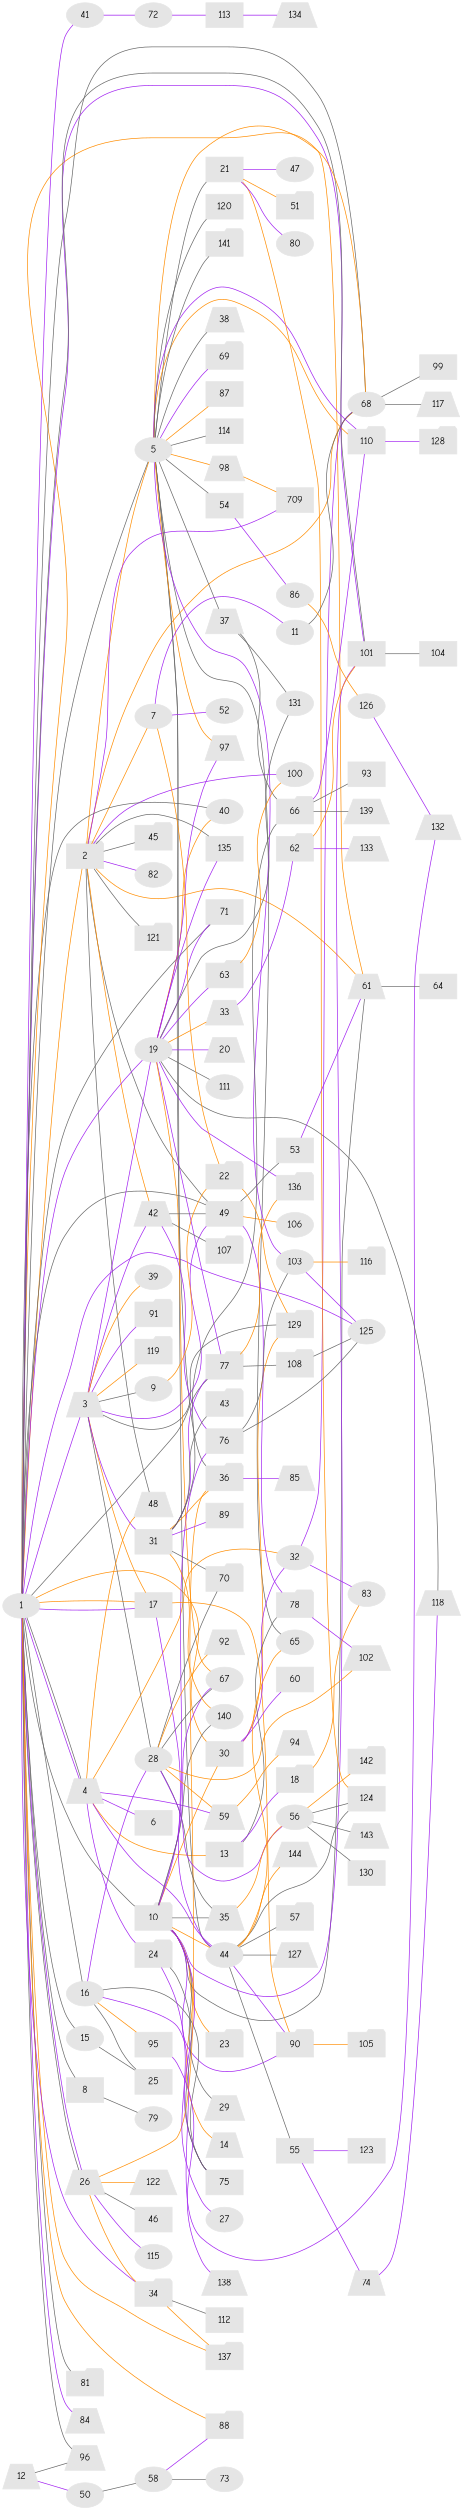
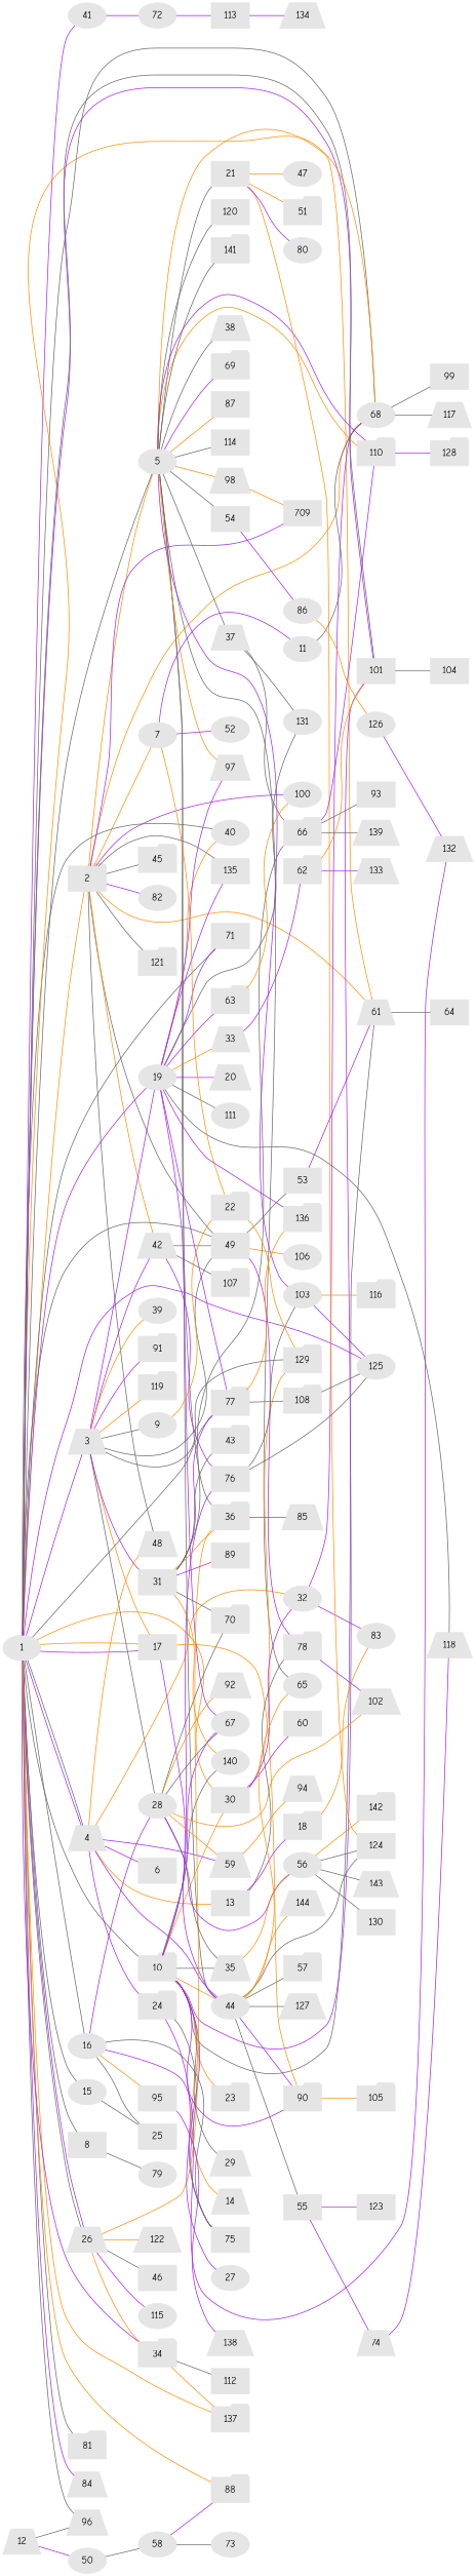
  graph {
    fontname="Comic Neue"
    rankdir=LR
    node [color=gray90 fontname="Comic Neue" shape=ellipse style=filled]
    edge [color=gray40 fontname="Comic Neue"]
    2 [shape=folder]
    1
    3 [shape=trapezium]
    4 [shape=trapezium]
    5
    8 [shape=box]
    10 [shape=folder]
    15
    16
    17 [shape=box]
    19
    26 [shape=trapezium]
    30 [shape=box]
    40
    41
    49 [shape=box]
    61 [shape=trapezium]
    68
    71 [shape=box]
    77 [shape=folder]
    81 [shape=folder]
    84 [shape=trapezium]
    88 [shape=folder]
    96 [shape=trapezium]
    101 [shape=box]
    125
    137 [shape=folder]
    34 [shape=folder]
    7
    42 [shape=trapezium]
    45 [shape=folder]
    48 [shape=trapezium]
    82
    100
    n35 [label=709 shape=box]
    121 [shape=folder]
    135 [shape=box]
    9
    28
    31 [shape=box]
    39
    91 [shape=folder]
    119 [shape=folder]
    129 [shape=folder]
    6 [shape=box]
    13 [shape=box]
    24 [shape=folder]
    32
    44
    59 [shape=trapezium]
    21 [shape=box]
    36 [shape=folder]
    37 [shape=trapezium]
    38 [shape=trapezium]
    54 [shape=box]
    65
    69 [shape=folder]
    87 [shape=box]
    97 [shape=trapezium]
    98 [shape=trapezium]
    103
    110 [shape=folder]
    114 [shape=box]
    120 [shape=box]
    141 [shape=folder]
    79
    14 [shape=trapezium]
    23 [shape=folder]
    29 [shape=trapezium]
    35 [shape=trapezium]
    67
    75 [shape=box]
    76 [shape=box]
    90 [shape=folder]
    140
    12 [shape=trapezium]
    50
    25 [shape=box]
    95 [shape=box]
    132 [shape=trapezium]
    20 [shape=trapezium]
    33 [shape=trapezium]
    63 [shape=folder]
    111
    118 [shape=trapezium]
    131
    136 [shape=folder]
    46 [shape=box]
    115
    122 [shape=trapezium]
    60 [shape=box]
    72
    78 [shape=folder]
    53 [shape=box]
    106
    64 [shape=box]
    99 [shape=box]
    117 [shape=trapezium]
    108 [shape=folder]
    104 [shape=box]
    11
    22 [shape=folder]
    52
    107 [shape=folder]
    56
    70 [shape=folder]
    92 [shape=trapezium]
    102 [shape=trapezium]
    43 [shape=folder]
    66 [shape=folder]
    89 [shape=box]
    18 [shape=folder]
    27
    83
    124 [shape=box]
    55 [shape=box]
    57 [shape=folder]
    127 [shape=trapezium]
    144 [shape=trapezium]
    94 [shape=trapezium]
    47
    51 [shape=folder]
    80
    85 [shape=trapezium]
    86
    116 [shape=folder]
    128 [shape=folder]
    105 [shape=folder]
    58
    138 [shape=trapezium]
    113 [shape=box]
    62 [shape=folder]
    112 [shape=box]
    130 [shape=box]
    142 [shape=folder]
    143 [shape=trapezium]
    93 [shape=box]
    139 [shape=trapezium]
    133 [shape=trapezium]
    74 [shape=trapezium]
    123 [shape=box]
    73
    126
    134 [shape=trapezium]
    2 -- 5 [color=darkorange]
    2 -- 49
    2 -- 61 [color=darkorange]
    2 -- 68 [color=darkorange]
    2 -- 7 [color=darkorange]
    2 -- 42 [color=darkorange]
    2 -- 45
    2 -- 48
    2 -- 82 [color=purple]
    2 -- 100 [color=purple]
    2 -- n35 [color=purple]
    2 -- 121
    2 -- 135
    1 -- 2 [color=darkorange]
    1 -- 3 [color=purple]
    1 -- 4 [color=purple]
    1 -- 4
    1 -- 5
    1 -- 8
    1 -- 10
    1 -- 15
    1 -- 16
    1 -- 17 [color=purple]
    1 -- 17 [color=darkorange]
    1 -- 19 [color=purple]
    1 -- 26
    1 -- 26 [color=purple]
    1 -- 30 [color=darkorange]
    1 -- 40
    1 -- 41 [color=purple]
    1 -- 49
    1 -- 61 [color=darkorange]
    1 -- 68
    1 -- 71
    1 -- 77
    1 -- 81
    1 -- 84 [color=purple]
    1 -- 88 [color=darkorange]
    1 -- 96
    1 -- 101 [color=purple]
    1 -- 101
    1 -- 125 [color=purple]
    1 -- 137 [color=darkorange]
    1 -- 34 [color=purple]
    3 -- 17 [color=darkorange]
    3 -- 19 [color=purple]
-   3 -- 49 [color=purple]
+   3 -- 49
    3 -- 42 [color=purple]
    3 -- 9
    3 -- 28
    3 -- 31 [color=purple]
    3 -- 39 [color=darkorange]
    3 -- 91 [color=purple]
    3 -- 119 [color=darkorange]
    3 -- 129
    4 -- 48 [color=darkorange]
    4 -- 6 [color=purple]
    4 -- 13 [color=darkorange]
    4 -- 24 [color=purple]
    4 -- 32 [color=darkorange]
    4 -- 44 [color=purple]
    4 -- 59 [color=purple]
    5 -- 68 [color=darkorange]
    5 -- 44
    5 -- 21
    5 -- 36
    5 -- 37
    5 -- 38
    5 -- 54
    5 -- 65
    5 -- 69 [color=purple]
    5 -- 87 [color=darkorange]
    5 -- 97 [color=darkorange]
    5 -- 98 [color=darkorange]
    5 -- 103 [color=purple]
    5 -- 110 [color=darkorange]
    5 -- 110 [color=purple]
    5 -- 114
    5 -- 120
    5 -- 141
    8 -- 79
    10 -- 30 [color=darkorange]
    10 -- 61
    10 -- 101 [color=purple]
    10 -- 44 [color=darkorange]
    10 -- 14 [color=darkorange]
    10 -- 23 [color=darkorange]
    10 -- 29
    10 -- 35
    10 -- 67 [color=purple]
    10 -- 75 [color=purple]
    10 -- 76 [color=purple]
    10 -- 90 [color=purple]
    10 -- 140
    15 -- 25
    16 -- 28 [color=purple]
    16 -- 75
    16 -- 25
    16 -- 95 [color=darkorange]
    16 -- 132 [color=purple]
    17 -- 44 [color=purple]
    17 -- 90 [color=darkorange]
    19 -- 40 [color=darkorange]
    19 -- 71 [color=purple]
    19 -- 77 [color=purple]
    19 -- 135 [color=purple]
    19 -- 97 [color=purple]
-   19 -- 67 [color=darkorange]
+   19 -- 67 [color=purple]
    19 -- 20 [color=purple]
    19 -- 33 [color=darkorange]
    19 -- 63 [color=purple]
    19 -- 111
    19 -- 118
    19 -- 131
    19 -- 136 [color=purple]
    26 -- 34 [color=darkorange]
    26 -- 36 [color=darkorange]
    26 -- 46
    26 -- 115 [color=purple]
    26 -- 122 [color=darkorange]
    30 -- 129 [color=darkorange]
    30 -- 32 [color=purple]
    30 -- 60 [color=purple]
    41 -- 72 [color=purple]
    49 -- 78 [color=purple]
    49 -- 53
    49 -- 106 [color=darkorange]
    61 -- 64
    68 -- 99
    68 -- 117
    77 -- 136 [color=darkorange]
    77 -- 108
    101 -- 104
    34 -- 137 [color=darkorange]
    34 -- 112
    7 -- 11 [color=purple]
    7 -- 22 [color=darkorange]
    7 -- 52 [color=purple]
    42 -- 49
    42 -- 76 [color=purple]
    42 -- 107
    9 -- 22 [color=darkorange]
    28 -- 59 [color=darkorange]
    28 -- 35
    28 -- 67
    28 -- 56 [color=purple]
    28 -- 70
    28 -- 92 [color=darkorange]
    28 -- 102 [color=darkorange]
    31 -- 77 [color=purple]
    31 -- 36 [color=darkorange]
    31 -- 140 [color=darkorange]
    31 -- 70
    31 -- 43
    31 -- 66
    31 -- 89 [color=purple]
    13 -- 78
    13 -- 18 [color=purple]
    24 -- 75
    24 -- 27 [color=purple]
    32 -- 68 [color=purple]
    32 -- 83 [color=purple]
    44 -- 65 [color=darkorange]
    44 -- 90 [color=purple]
    44 -- 124
    44 -- 55
    44 -- 57
    44 -- 127
    44 -- 144 [color=darkorange]
    59 -- 94 [color=darkorange]
    21 -- 124 [color=darkorange]
-   21 -- 47 [color=purple]
+   21 -- 47 [color=darkorange]
    21 -- 51 [color=darkorange]
    21 -- 80 [color=purple]
    36 -- 85 [color=purple]
    37 -- 131
    37 -- 66
    54 -- 86 [color=purple]
    98 -- n35 [color=darkorange]
    103 -- 125 [color=purple]
    103 -- 116 [color=darkorange]
    110 -- 128 [color=purple]
    35 -- 56 [color=darkorange]
    76 -- 125
    76 -- 103
    90 -- 105 [color=darkorange]
    12 -- 96
    12 -- 50 [color=purple]
    50 -- 58
    95 -- 138 [color=purple]
    33 -- 62 [color=purple]
    63 -- 100 [color=darkorange]
    72 -- 113 [color=purple]
    78 -- 102 [color=purple]
    53 -- 61 [color=purple]
    108 -- 125
    11 -- 68
    22 -- 129 [color=darkorange]
    56 -- 124
    56 -- 130
    56 -- 142 [color=darkorange]
    56 -- 143
    66 -- 110 [color=purple]
    66 -- 93
    66 -- 139
    18 -- 83 [color=darkorange]
    55 -- 74 [color=purple]
    55 -- 123 [color=purple]
    86 -- 126 [color=darkorange]
    58 -- 88 [color=purple]
    58 -- 73
    113 -- 134 [color=purple]
    62 -- 101 [color=darkorange]
    62 -- 133 [color=purple]
    74 -- 118 [color=purple]
    126 -- 132 [color=purple]
  }
